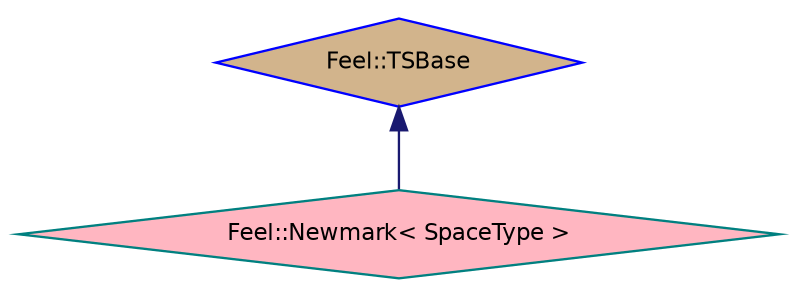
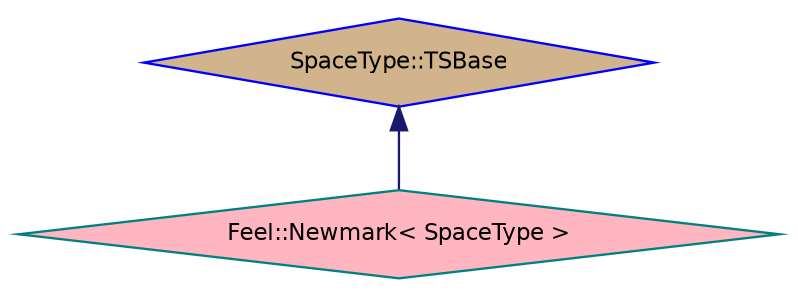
  digraph {
    node [fontname=Helvetica fontsize=10 shape=diamond style=filled]
    n1 [color=teal fillcolor=lightpink fontcolor=black height=0.2 label="Feel::Newmark\< SpaceType \>" width=0.4]
-   n2 [color=blue fillcolor=tan height=0.2 label="Feel::TSBase" width=0.4]
+   n2 [color=blue fillcolor=tan height=0.2 label="SpaceType::TSBase" width=0.4]
    n2 -> n1 [color=midnightblue dir=back fontname=Helvetica fontsize=10 labelfontname=Helvetica labelfontsize=10 style=solid]
  }
